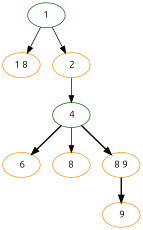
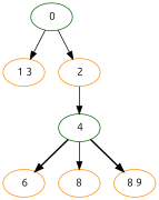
  digraph {
    fontname=Ubuntu
    node [color=darkorange fontname=Ubuntu]
    edge [fontname=Ubuntu style=solid]
-   " 0" [color=darkgreen label=1]
-   " 1 3" [label="1 8"]
+   " 0" [color=darkgreen]
+   " 1 3"
    " 2"
    " 4" [color=darkgreen]
    " 6"
    n6 [label=8]
    n7 [label="8 9"]
-   " 9"
    " 0" -> " 1 3"
    " 0" -> " 2"
    " 2" -> " 4"
    " 4" -> " 6" [style=bold]
    " 4" -> n6
    " 4" -> n7 [style=bold]
-   n7 -> " 9" [style=bold]
  }
